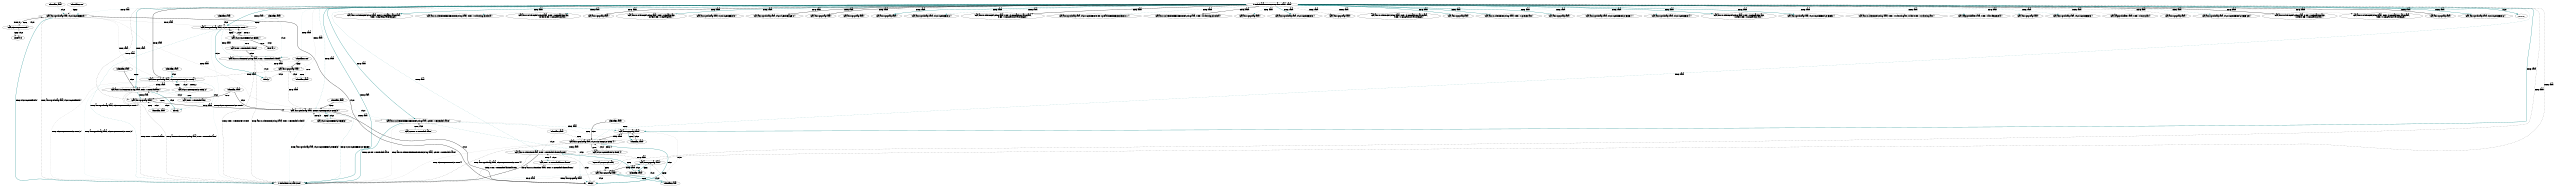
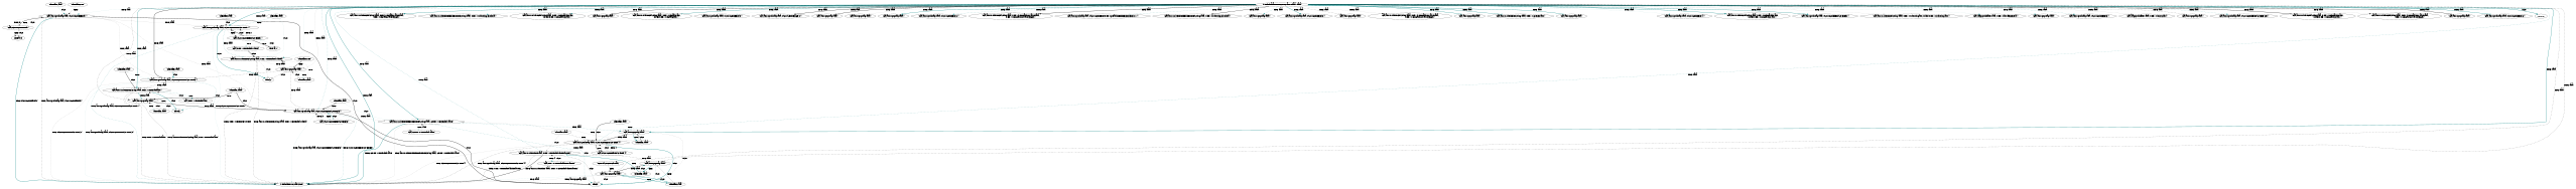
  digraph {
    edge [arrowhead=diamond color=black style=dotted]
    n1 [label="(Call,asn1_write_LDAPString(data, tree->u.extended.rule_id))"]
    n2 [label="(Call,asn1_pop_tag(data))"]
    n3 [label="(Block,)"]
    n4 [label="(MethodReturn,static bool)"]
    n5 [label="(Call,asn1_push_tag(data, ASN1_CONTEXT_SIMPLE(2)))"]
-   n6 [label="(Call,asn1_push_tag(data, BLOB1_CONTEXT_SIMPLE(3)))"]
+   n6 [label="(Call,asn1_push_tag(data, ASN1_CONTEXT_SIMPLE(3)))"]
    n7 [label="(Identifier,data)"]
    n8 [label="(Call,tree->u.extended.rule_id)"]
    n9 [label="(Call,asn1_push_tag(data, ASN1_CONTEXT_SIMPLE(1)))"]
    n10 [label="(Call,ASN1_CONTEXT_SIMPLE(1))"]
    n11 [label="(Literal,1)"]
    n12 [label="(Call,asn1_push_tag(data, ASN1_CONTEXT(9)))"]
    n13 [label="(Call,ASN1_CONTEXT(9))"]
    n14 [label="(Block,)"]
    n15 [label="(Literal,9)"]
    n16 [label="(Call,asn1_write_LDAPString(data, tree->u.extended.attr))"]
    n17 [label="(Block,)"]
-   n18 [label="(Call,ASN1_CONTEXT_SIMPLE(2))"]
    n19 [label="(Call,asn1_write_DATA_BLOB_LDAPString(data, &tree->u.extended.value))"]
    n20 [label="(Call,ASN1_CONTEXT_SIMPLE(3))"]
    n21 [label="(MethodParameterIn,struct asn1_data *data)"]
    n22 [label="(Call,asn1_pop_tag(data))"]
    n23 [label="(Call,asn1_pop_tag(data))"]
-   n24 [label="(Call,asn1_push_tag(data, ASN1_SIMPLE_SIMPLE(4)))"]
+   n24 [label="(Call,asn1_push_tag(data, ASN1_CONTEXT_SIMPLE(4)))"]
    n25 [label="(Call,asn1_write_uint8(data, tree->u.extended.dnAttributes))"]
    n26 [label="(Call,asn1_pop_tag(data))"]
    n27 [label="(Call,asn1_pop_tag(data))"]
    n28 [label="(Call,asn1_write_OctetString(data, tree->u.equality.value.data,\n                                     tree->u.equality.value.length))"]
    n29 [label="(Call,asn1_write_DATA_BLOB_LDAPString(data, tree->u.substring.chunks[i]))"]
    n30 [label="(Call,asn1_write_OctetString(data, tree->u.comparison.attr,\n                                     strlen(tree->u.comparison.attr)))"]
    n31 [label="(Call,asn1_pop_tag(data))"]
    n32 [label="(Call,asn1_write_OctetString(data, tree->u.equality.attr,\n                                     strlen(tree->u.equality.attr)))"]
    n33 [label="(Call,asn1_push_tag(data, ASN1_CONTEXT(5)))"]
    n34 [label="(Call,asn1_push_tag(data, ASN1_SEQUENCE(0)))"]
    n35 [label="(Call,asn1_pop_tag(data))"]
    n36 [label="(Call,asn1_pop_tag(data))"]
    n37 [label="(Call,asn1_pop_tag(data))"]
    n38 [label="(Call,asn1_push_tag(data, ASN1_CONTEXT(2)))"]
    n39 [label="(Call,asn1_write_OctetString(data, tree->u.comparison.value.data,\n                                     tree->u.comparison.value.length))"]
    n40 [label="(Call,asn1_push_tag(data, ASN1_CONTEXT(tree->operation==LDB_OP_AND?0:1)))"]
    n41 [label="(Call,asn1_write_DATA_BLOB_LDAPString(data, tree->u.substring.chunks[i]))"]
    n42 [label="(Call,asn1_pop_tag(data))"]
    n43 [label="(Call,asn1_push_tag(data, ASN1_CONTEXT(8)))"]
    n44 [label="(Call,asn1_pop_tag(data))"]
    n45 [label="(Call,asn1_write_OctetString(data, tree->u.comparison.value.data,\n                                     tree->u.comparison.value.length))"]
    n46 [label="(Call,asn1_pop_tag(data))"]
    n47 [label="(Call,asn1_write_LDAPString(data, tree->u.present.attr))"]
    n48 [label="(Call,asn1_pop_tag(data))"]
-   n49 [label="(Call,asn1_push_tag(data, ASN1_CONTEXT_SIMPLE(7)))"]
    n50 [label="(Call,asn1_push_tag(data, ASN1_CONTEXT(4)))"]
    n51 [label="(Call,asn1_write_OctetString(data, tree->u.comparison.attr,\n                                     strlen(tree->u.comparison.attr)))"]
    n52 [label="(Call,asn1_push_tag(data, ASN1_CONTEXT_SIMPLE(0)))"]
    n53 [label="(Call,asn1_write_OctetString(data, tree->u.substring.attr, strlen(tree->u.substring.attr)))"]
    n54 [label="(Call,ldap_push_filter(data, tree->u.list.elements[i]))"]
    n55 [label="(Call,asn1_pop_tag(data))"]
    n56 [label="(Call,asn1_push_tag(data, ASN1_CONTEXT(3)))"]
    n57 [label="(Call,ldap_push_filter(data, tree->u.isnot.child))"]
    n58 [label="(Call,asn1_pop_tag(data))"]
    n59 [label="(Call,asn1_push_tag(data, ASN1_CONTEXT_SIMPLE(ctx)))"]
    n60 [label="(Call,asn1_write_OctetString(data, tree->u.comparison.attr,\n                                     strlen(tree->u.comparison.attr)))"]
    n61 [label="(Call,asn1_write_OctetString(data, tree->u.comparison.value.data,\n                                     tree->u.comparison.value.length))"]
    n62 [label="(Call,asn1_pop_tag(data))"]
    n63 [label="(Call,asn1_push_tag(data, ASN1_CONTEXT(6)))"]
    1000107
    n65 [label="(Call,tree->u.extended.attr)"]
    n66 [label="(Identifier,data)"]
    n67 [label="(Call,&tree->u.extended.value)"]
    n68 [label="(Identifier,data)"]
    n69 [label="(Call,ASN1_CONTEXT_SIMPLE(4))"]
    n70 [label="(Call,tree->u.extended.dnAttributes)"]
    n71 [label="(Identifier,data)"]
    n72 [label="(Identifier,data)"]
    n73 [label="(Identifier,data)"]
    n74 [label="(Identifier,data)"]
    n75 [label="(Identifier,tree)"]
    n76 [label="(Identifier,data)"]
    n77 [label="(Identifier,data)"]
    n78 [label="(Identifier,tree)"]
    n79 [label="(Identifier,data)"]
    n80 [label="(Identifier,data)"]
    n81 [label="(ControlStructure,break;)"]
    n82 [label="(Identifier,data)"]
    n83 [label="(Identifier,data)"]
    n84 [label="(Identifier,data)"]
    n1 -> n2 [arrowhead=odot label="DDG: data"]
    n1 -> n3 [arrowhead=odot label="AST: "]
    n1 -> n4 [arrowhead=odot label="DDG: tree->u.extended.rule_id" style=dashed]
    n1 -> n4 [arrowhead=odot label="DDG: asn1_write_LDAPString(data, tree->u.extended.rule_id)" style=dashed]
    n2 -> n3 [arrowhead=odot label="AST: " style=dashed]
    n2 -> n5 [label="DDG: data" style=dashed]
    n2 -> n6 [arrowhead=odot label="DDG: data" style=dashed]
    n2 -> n7 [arrowhead=odot color=teal label="CFG: "]
    n5 -> n4 [color=teal label="DDG: asn1_push_tag(data, ASN1_CONTEXT_SIMPLE(2))"]
    n5 -> n4 [label="DDG: ASN1_CONTEXT_SIMPLE(2)"]
    n5 -> n16 [arrowhead=odot label="DDG: data" style=dashed]
    n5 -> n17 [color=teal label="AST: " style=dashed]
-   n5 -> n18 [label="CFG: " style=dashed]
    n6 -> n4 [arrowhead=odot color=teal label="DDG: ASN1_CONTEXT_SIMPLE(3)" style=dashed]
    n6 -> n4 [arrowhead=odot color=teal label="DDG: asn1_push_tag(data, ASN1_CONTEXT_SIMPLE(3))"]
    n6 -> n14 [label="AST: " style=bold]
    n6 -> n19 [arrowhead=odot label="DDG: data"]
    n6 -> n20 [arrowhead=odot color=teal label="CFG: " style=dashed]
    n7 -> n1 [label="CFG: "]
    n7 -> n2 [label="AST: " style=dashed]
    n8 -> n1 [label="AST: " style=bold]
    n9 -> n1 [arrowhead=odot color=teal label="DDG: data" style=dashed]
    n9 -> n3 [color=teal label="AST: " style=bold]
    n9 -> n4 [arrowhead=odot color=teal label="DDG: asn1_push_tag(data, ASN1_CONTEXT_SIMPLE(1))" style=dashed]
    n9 -> n4 [arrowhead=odot color=teal label="DDG: ASN1_CONTEXT_SIMPLE(1)"]
    n9 -> n10 [label="CFG: "]
    n10 -> n8 [arrowhead=odot color=teal label="CFG: "]
    n10 -> n9 [label="AST: " style=bold]
    n10 -> n9 [label="DDG: 1" style=dashed]
    n10 -> n11 [arrowhead=odot label="CFG: " style=bold]
    n11 -> n10 [arrowhead=odot color=teal label="AST: "]
    n12 -> n4 [label="DDG: asn1_push_tag(data, ASN1_CONTEXT(9))" style=dashed]
    n12 -> n4 [arrowhead=odot color=teal label="DDG: ASN1_CONTEXT(9)" style=bold]
    n12 -> n5 [arrowhead=odot label="DDG: data"]
    n12 -> n6 [arrowhead=odot label="DDG: data"]
    n12 -> n9 [arrowhead=odot label="DDG: data"]
    n12 -> n13 [arrowhead=odot label="CFG: " style=bold]
    n12 -> n14 [label="AST: " style=bold]
    n13 -> n12 [arrowhead=odot label="AST: "]
    n13 -> n12 [label="DDG: 9"]
    n13 -> n15 [label="CFG: "]
    n15 -> n13 [arrowhead=odot label="AST: "]
    n16 -> n4 [arrowhead=odot label="DDG: asn1_write_LDAPString(data, tree->u.extended.attr)" style=dashed]
    n16 -> n4 [arrowhead=odot label="DDG: tree->u.extended.attr" style=dashed]
    n16 -> n17 [arrowhead=odot color=teal label="AST: " style=bold]
    n16 -> n22 [arrowhead=odot color=teal label="DDG: data" style=bold]
    n16 -> n65 [color=teal label="CFG: " style=dashed]
-   n18 -> n5 [color=teal label="AST: " style=dashed]
-   n18 -> n5 [arrowhead=odot label="DDG: 2" style=dashed]
    n19 -> n4 [label="DDG: asn1_write_DATA_BLOB_LDAPString(data, &tree->u.extended.value)"]
    n19 -> n4 [arrowhead=odot color=teal label="DDG: &tree->u.extended.value" style=bold]
    n19 -> n14 [color=teal label="AST: " style=dashed]
    n19 -> n23 [color=teal label="DDG: data" style=dashed]
    n19 -> n67 [arrowhead=odot color=teal label="CFG: "]
    n20 -> n6 [arrowhead=odot color=teal label="AST: " style=bold]
    n20 -> n6 [label="DDG: 3"]
    n21 -> n1 [color=teal label="DDG: data"]
    n21 -> n2 [arrowhead=odot label="DDG: data"]
    n21 -> n4 [arrowhead=odot color=teal label="DDG: data" style=bold]
    n21 -> n5 [arrowhead=odot label="DDG: data" style=bold]
    n21 -> n6 [arrowhead=odot color=teal label="DDG: data" style=dashed]
    n21 -> n9 [color=teal label="DDG: data" style=bold]
    n21 -> n12 [color=teal label="DDG: data"]
    n21 -> n16 [color=teal label="DDG: data" style=bold]
    n21 -> n19 [color=teal label="DDG: data" style=bold]
    n21 -> n22 [label="DDG: data" style=dashed]
    n21 -> n23 [color=teal label="DDG: data" style=bold]
    n21 -> n24 [arrowhead=odot color=teal label="DDG: data" style=dashed]
    n21 -> n25 [arrowhead=odot color=teal label="DDG: data" style=dashed]
    n21 -> n26 [arrowhead=odot label="DDG: data" style=dashed]
    n21 -> n27 [label="DDG: data" style=dashed]
    n21 -> n28 [color=teal label="DDG: data" style=bold]
    n21 -> n29 [color=teal label="DDG: data"]
    n21 -> n30 [color=teal label="DDG: data"]
    n21 -> n31 [label="DDG: data" style=bold]
    n21 -> n32 [arrowhead=odot color=teal label="DDG: data" style=bold]
    n21 -> n33 [arrowhead=odot color=teal label="DDG: data"]
    n21 -> n34 [label="DDG: data" style=bold]
    n21 -> n35 [arrowhead=odot label="DDG: data" style=bold]
    n21 -> n36 [arrowhead=odot label="DDG: data"]
    n21 -> n37 [color=teal label="DDG: data" style=bold]
    n21 -> n38 [color=teal label="DDG: data" style=dashed]
    n21 -> n39 [label="DDG: data" style=bold]
    n21 -> n40 [arrowhead=odot color=teal label="DDG: data" style=dashed]
    n21 -> n41 [label="DDG: data" style=bold]
    n21 -> n42 [color=teal label="DDG: data" style=dashed]
    n21 -> n43 [color=teal label="DDG: data" style=bold]
    n21 -> n44 [label="DDG: data" style=dashed]
    n21 -> n45 [label="DDG: data"]
    n21 -> n46 [arrowhead=odot color=teal label="DDG: data" style=bold]
    n21 -> n47 [arrowhead=odot color=teal label="DDG: data" style=bold]
    n21 -> n48 [arrowhead=odot color=teal label="DDG: data" style=bold]
-   n21 -> n49 [arrowhead=odot color=teal label="DDG: data"]
    n21 -> n50 [color=teal label="DDG: data"]
    n21 -> n51 [color=teal label="DDG: data" style=bold]
    n21 -> n52 [color=teal label="DDG: data" style=bold]
    n21 -> n53 [arrowhead=odot label="DDG: data"]
    n21 -> n54 [color=teal label="DDG: data"]
    n21 -> n55 [color=teal label="DDG: data"]
    n21 -> n56 [color=teal label="DDG: data" style=dashed]
    n21 -> n57 [label="DDG: data"]
    n21 -> n58 [arrowhead=odot label="DDG: data" style=dashed]
    n21 -> n59 [color=teal label="DDG: data" style=dashed]
    n21 -> n60 [arrowhead=odot label="DDG: data" style=bold]
    n21 -> n61 [label="DDG: data"]
    n21 -> n62 [arrowhead=odot label="DDG: data" style=bold]
    n21 -> n63 [arrowhead=odot color=teal label="DDG: data" style=bold]
    n21 -> 1000107 [color=teal label="AST: " style=bold]
    n22 -> n6 [label="DDG: data" style=bold]
    n22 -> n17 [arrowhead=odot color=teal label="AST: "]
    n22 -> n66 [arrowhead=odot color=teal label="CFG: "]
    n23 -> n14 [arrowhead=odot label="AST: "]
    n23 -> n24 [arrowhead=odot label="DDG: data" style=bold]
    n23 -> n68 [color=teal label="CFG: " style=bold]
    n24 -> n4 [label="DDG: asn1_push_tag(data, ASN1_CONTEXT_SIMPLE(4))" style=dashed]
    n24 -> n4 [label="DDG: ASN1_CONTEXT_SIMPLE(4)"]
    n24 -> n14 [arrowhead=odot color=teal label="AST: " style=bold]
    n24 -> n25 [arrowhead=odot color=teal label="DDG: data"]
    n24 -> n69 [label="CFG: " style=bold]
    n25 -> n4 [label="DDG: tree->u.extended.dnAttributes" style=dashed]
    n25 -> n4 [label="DDG: asn1_write_uint8(data, tree->u.extended.dnAttributes)" style=bold]
    n25 -> n14 [arrowhead=odot label="AST: " style=dashed]
    n25 -> n26 [arrowhead=odot label="DDG: data" style=dashed]
    n25 -> n70 [color=teal label="DDG: 4"]
    n26 -> n14 [color=teal label="AST: " style=dashed]
    n26 -> n27 [label="DDG: data" style=bold]
    n26 -> n71 [color=teal label="CFG: " style=bold]
    n27 -> n4 [color=teal label="DDG: data"]
    n27 -> n4 [arrowhead=odot label="DDG: asn1_pop_tag(data)"]
    n27 -> n14 [arrowhead=odot label="AST: "]
    n27 -> n72 [color=teal label="CFG: " style=bold]
    n65 -> n16 [label="AST: "]
    n66 -> n16 [label="CFG: "]
    n66 -> n22 [label="AST: "]
    n67 -> n19 [label="AST: "]
    n68 -> n19 [arrowhead=odot label="CFG: "]
    n68 -> n23 [arrowhead=odot label="AST: " style=bold]
    n69 -> n24 [label="AST: " style=dashed]
    n69 -> n24 [arrowhead=odot label="DDG: 4" style=dashed]
    n70 -> n25 [label="AST: "]
    n71 -> n25 [arrowhead=odot color=teal label="CFG: " style=bold]
    n71 -> n26 [color=teal label="AST: " style=dashed]
    n72 -> n26 [arrowhead=odot label="CFG: " style=dashed]
    n72 -> n27 [arrowhead=odot color=teal label="AST: " style=bold]
    n73 -> n5 [arrowhead=odot color=teal label="CFG: "]
    n73 -> n16 [arrowhead=odot label="AST: " style=bold]
    n74 -> n12 [color=teal label="AST: " style=dashed]
    n75 -> n12 [label="CFG: " style=dashed]
    n76 -> n1 [arrowhead=odot color=teal label="AST: "]
    n76 -> n9 [arrowhead=odot color=teal label="CFG: " style=dashed]
    n77 -> n6 [label="CFG: " style=bold]
    n77 -> n19 [arrowhead=odot color=teal label="AST: "]
    n78 -> n2 [arrowhead=odot label="CFG: " style=bold]
    n79 -> n6 [arrowhead=odot label="AST: " style=bold]
    n79 -> n22 [label="CFG: " style=bold]
    n80 -> n9 [label="AST: " style=dashed]
    n81 -> n27 [label="CFG: " style=dashed]
    n82 -> n24 [arrowhead=odot label="CFG: " style=dashed]
    n82 -> n25 [arrowhead=odot label="AST: "]
    n83 -> n5 [color=teal label="AST: " style=bold]
    n84 -> n23 [arrowhead=odot color=teal label="CFG: "]
    n84 -> n24 [label="AST: " style=bold]
  }
